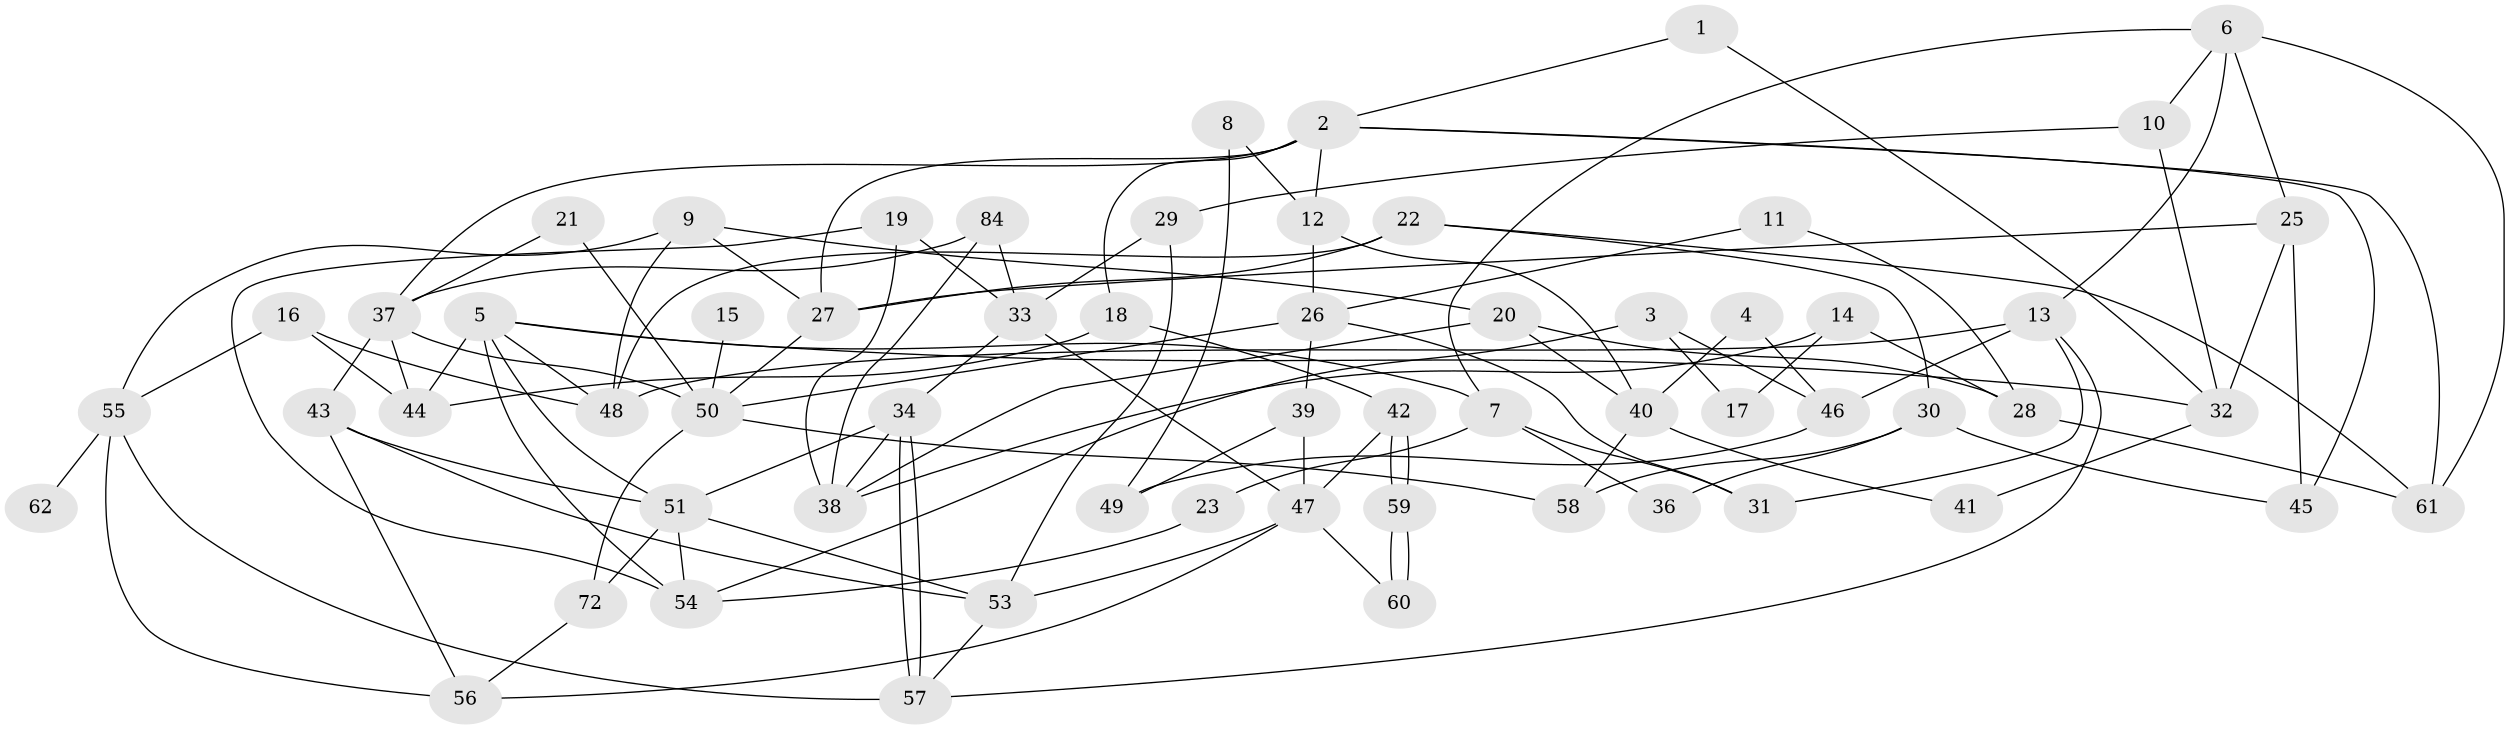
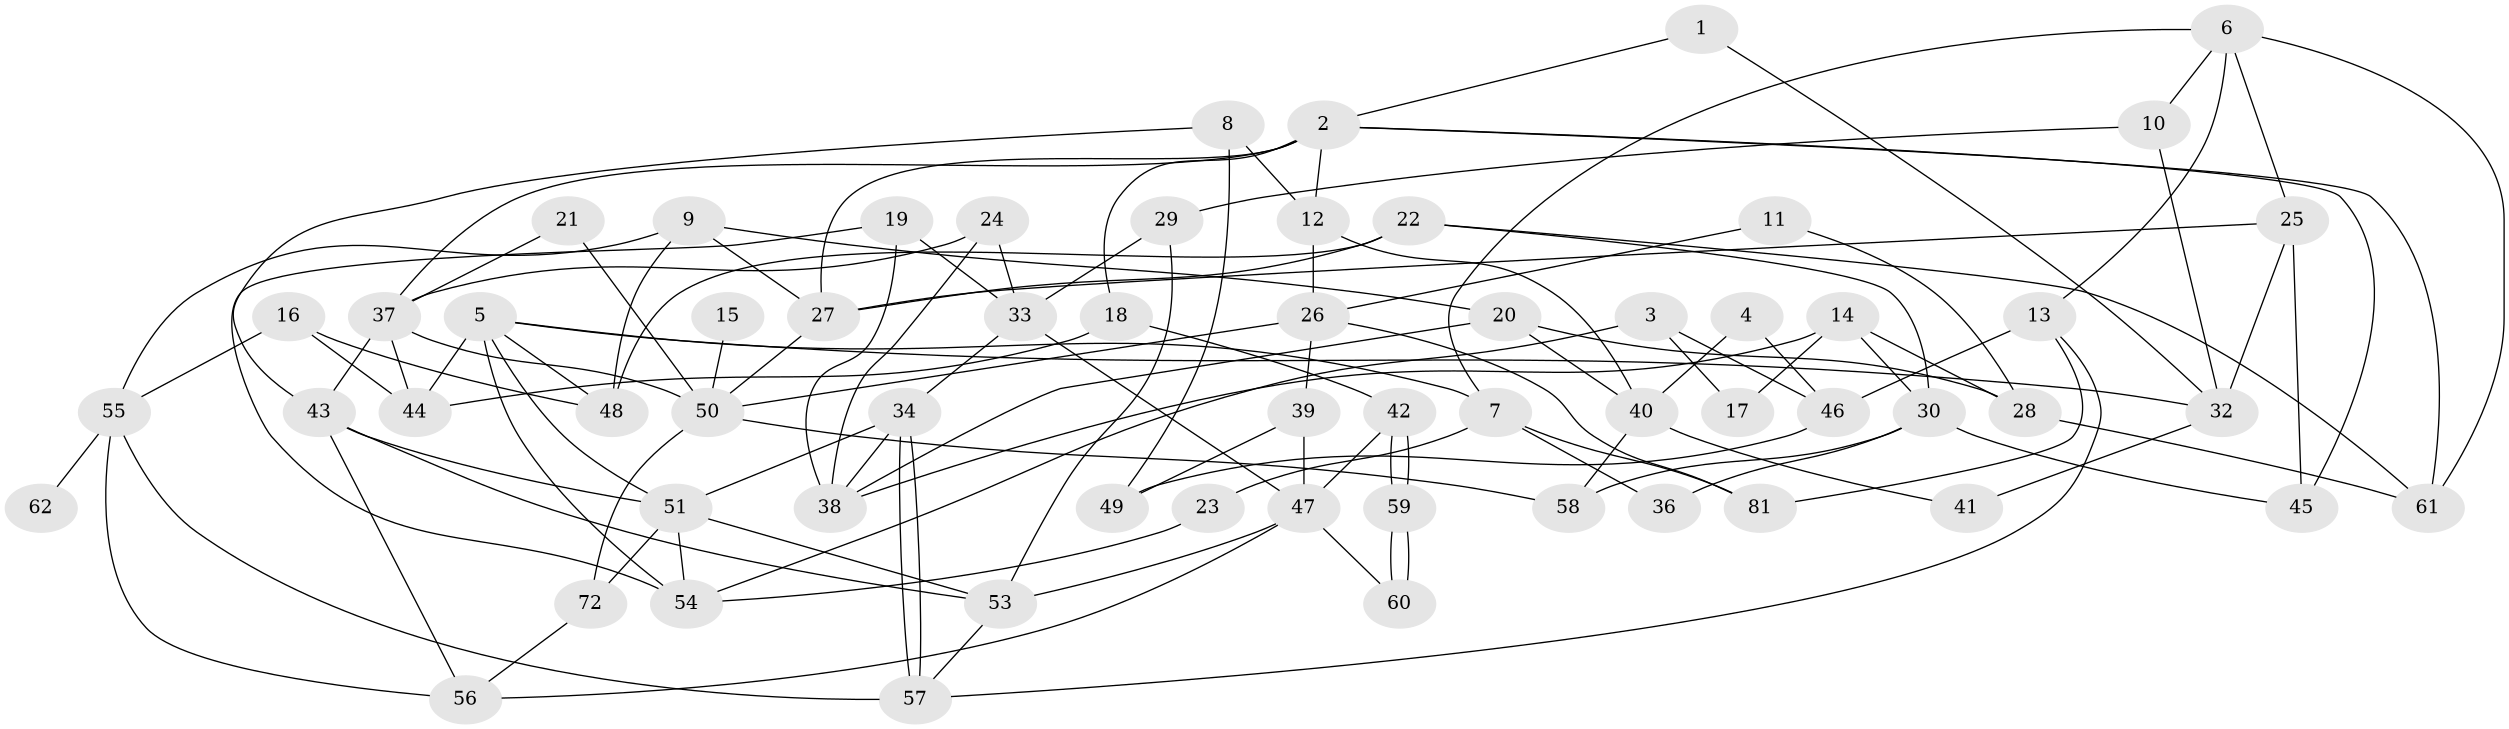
  graph {
    node [color=gray90 style=filled]
    1
    2
    32
    12
    18
    27
    37
    45
    61
    41
    40
    26
    44
    42
    50
    43
    3
    17
    46
    54
    49
    4
    58
    5
    7
    48
    51
    23
-   31
+   31 [label=81]
    36
    53
    n32 [label=72]
    6
    10
    13
    25
    29
    57
    8
    56
    9
    20
    55
    28
    38
    62
    33
    11
    39
    14
    30
    15
    34
    47
    16
    59
    19
    21
    22
-   24 [label=84]
+   24
    60
    1 -- 2
    1 -- 32
    2 -- 12
    2 -- 18
    2 -- 27
    2 -- 37
    2 -- 45
    2 -- 61
    32 -- 41
    12 -- 40
    12 -- 26
    18 -- 44
    18 -- 42
    27 -- 50
    37 -- 44
    37 -- 50
    37 -- 43
    40 -- 41
    40 -- 58
    26 -- 50
    26 -- 31
    26 -- 39
    42 -- 47
    42 -- 59
    42 -- 59
    50 -- 58
    50 -- n32
    43 -- 51
    43 -- 53
    43 -- 56
    3 -- 17
    3 -- 46
    3 -- 54
    46 -- 49
    4 -- 40
    4 -- 46
    5 -- 32
    5 -- 44
    5 -- 54
    5 -- 7
    5 -- 48
    5 -- 51
    7 -- 23
    7 -- 31
    7 -- 36
    51 -- 54
    51 -- 53
    51 -- n32
    23 -- 54
    53 -- 57
    n32 -- 56
    6 -- 61
    6 -- 7
    6 -- 10
    6 -- 13
    6 -- 25
    10 -- 32
    10 -- 29
    13 -- 46
-   13 -- 48
    13 -- 31
    13 -- 57
    25 -- 32
    25 -- 27
    25 -- 45
    29 -- 53
    29 -- 33
    8 -- 12
+   8 -- 43
    8 -- 49
    9 -- 27
    9 -- 48
    9 -- 20
    9 -- 55
    20 -- 40
    20 -- 28
    20 -- 38
    55 -- 57
    55 -- 56
    55 -- 62
    28 -- 61
    33 -- 34
    33 -- 47
    11 -- 26
    11 -- 28
    39 -- 49
    39 -- 47
    14 -- 17
    14 -- 28
    14 -- 38
+   14 -- 30
    30 -- 45
    30 -- 58
    30 -- 36
    15 -- 50
    34 -- 51
    34 -- 57
    34 -- 57
    34 -- 38
    47 -- 53
    47 -- 56
    47 -- 60
    16 -- 44
    16 -- 48
    16 -- 55
    59 -- 60
    59 -- 60
    19 -- 54
    19 -- 38
    19 -- 33
    21 -- 37
    21 -- 50
    22 -- 27
    22 -- 61
    22 -- 48
    22 -- 30
    24 -- 37
    24 -- 38
    24 -- 33
  }
